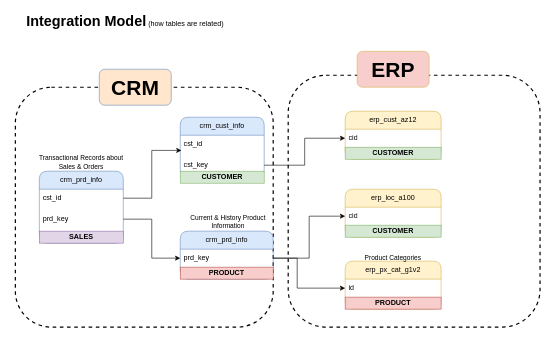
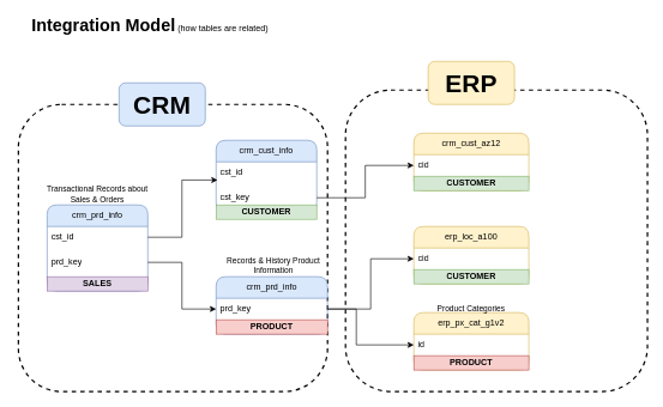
  <mxCell id="0" />
  <mxCell id="1" parent="0" />
  <mxCell id="2" value="" style="rounded=1;whiteSpace=wrap;html=1;fillColor=none;dashed=1;strokeWidth=2;" vertex="1" parent="1"><mxGeometry x="25" y="145" width="430" height="400" as="geometry" /></mxCell>
  <mxCell id="3" value="&lt;b&gt;&lt;font style=&quot;font-size: 24px;&quot;&gt;Integration Model&lt;/font&gt;&lt;/b&gt; (how tables are related)&amp;nbsp;" style="text;html=1;align=center;verticalAlign=middle;whiteSpace=wrap;rounded=0;" vertex="1" parent="1"><mxGeometry x="20" y="20" width="380" height="30" as="geometry" /></mxCell>
  <mxCell id="4" value="crm_cust_info" style="swimlane;fontStyle=0;childLayout=stackLayout;horizontal=1;startSize=30;horizontalStack=0;resizeParent=1;resizeParentMax=0;resizeLast=0;collapsible=1;marginBottom=0;whiteSpace=wrap;html=1;fillColor=#dae8fc;strokeColor=#6c8ebf;rounded=1;" vertex="1" parent="1"><mxGeometry x="300" y="195" width="140" height="100" as="geometry" /></mxCell>
  <mxCell id="5" value="cst_id" style="text;strokeColor=none;fillColor=none;align=left;verticalAlign=middle;spacingLeft=4;spacingRight=4;overflow=hidden;points=[[0,0.5],[1,0.5]];portConstraint=eastwest;rotatable=0;whiteSpace=wrap;html=1;" vertex="1" parent="4"><mxGeometry y="30" width="140" height="30" as="geometry" /></mxCell>
  <mxCell id="6" value="cst_key" style="text;strokeColor=none;fillColor=none;align=left;verticalAlign=middle;spacingLeft=4;spacingRight=4;overflow=hidden;points=[[0,0.5],[1,0.5]];portConstraint=eastwest;rotatable=0;whiteSpace=wrap;html=1;" vertex="1" parent="4"><mxGeometry y="60" width="140" height="40" as="geometry" /></mxCell>
  <mxCell id="7" value="crm_prd_info" style="swimlane;fontStyle=0;childLayout=stackLayout;horizontal=1;startSize=30;horizontalStack=0;resizeParent=1;resizeParentMax=0;resizeLast=0;collapsible=1;marginBottom=0;whiteSpace=wrap;html=1;fillColor=#dae8fc;strokeColor=#6c8ebf;rounded=1;" vertex="1" parent="1"><mxGeometry x="300" y="385" width="155" height="80" as="geometry" /></mxCell>
  <mxCell id="8" value="prd_key" style="text;strokeColor=none;fillColor=none;align=left;verticalAlign=middle;spacingLeft=4;spacingRight=4;overflow=hidden;points=[[0,0.5],[1,0.5]];portConstraint=eastwest;rotatable=0;whiteSpace=wrap;html=1;rounded=0;" vertex="1" parent="7"><mxGeometry y="30" width="155" height="30" as="geometry" /></mxCell>
  <mxCell id="9" value="PRODUCT" style="text;html=1;strokeColor=#b85450;fillColor=#f8cecc;align=center;verticalAlign=middle;whiteSpace=wrap;overflow=hidden;fontStyle=1" vertex="1" parent="7"><mxGeometry y="60" width="155" height="20" as="geometry" /></mxCell>
- <mxCell id="10" value="Current &amp;amp; History Product Information" style="text;html=1;align=center;verticalAlign=middle;whiteSpace=wrap;rounded=0;fontSize=11;" vertex="1" parent="1"><mxGeometry x="295" y="355" width="170" height="30" as="geometry" /></mxCell>
+ <mxCell id="10" value="Records &amp;amp; History Product Information" style="text;html=1;align=center;verticalAlign=middle;whiteSpace=wrap;rounded=0;fontSize=11;" vertex="1" parent="1"><mxGeometry x="295" y="355" width="170" height="30" as="geometry" /></mxCell>
  <mxCell id="11" value="crm_prd_info" style="swimlane;fontStyle=0;childLayout=stackLayout;horizontal=1;startSize=30;horizontalStack=0;resizeParent=1;resizeParentMax=0;resizeLast=0;collapsible=1;marginBottom=0;whiteSpace=wrap;html=1;fillColor=#dae8fc;strokeColor=#6c8ebf;rounded=1;" vertex="1" parent="1"><mxGeometry x="65" y="285" width="140" height="120" as="geometry" /></mxCell>
  <mxCell id="12" value="cst_id" style="text;strokeColor=none;fillColor=none;align=left;verticalAlign=middle;spacingLeft=4;spacingRight=4;overflow=hidden;points=[[0,0.5],[1,0.5]];portConstraint=eastwest;rotatable=0;whiteSpace=wrap;html=1;" vertex="1" parent="11"><mxGeometry y="30" width="140" height="30" as="geometry" /></mxCell>
  <mxCell id="13" value="prd_key" style="text;strokeColor=none;fillColor=none;align=left;verticalAlign=middle;spacingLeft=4;spacingRight=4;overflow=hidden;points=[[0,0.5],[1,0.5]];portConstraint=eastwest;rotatable=0;whiteSpace=wrap;html=1;" vertex="1" parent="11"><mxGeometry y="60" width="140" height="40" as="geometry" /></mxCell>
  <mxCell id="14" value="SALES" style="text;html=1;strokeColor=#9673a6;fillColor=#e1d5e7;align=center;verticalAlign=middle;whiteSpace=wrap;overflow=hidden;fontStyle=1" vertex="1" parent="11"><mxGeometry y="100" width="140" height="20" as="geometry" /></mxCell>
  <mxCell id="15" value="Transactional Records about Sales &amp;amp; Orders" style="text;html=1;align=center;verticalAlign=middle;whiteSpace=wrap;rounded=0;fontSize=11;" vertex="1" parent="1"><mxGeometry x="60" y="245" width="150" height="50" as="geometry" /></mxCell>
  <mxCell id="16" style="edgeStyle=orthogonalEdgeStyle;rounded=0;orthogonalLoop=1;jettySize=auto;html=1;entryX=0.014;entryY=0.844;entryDx=0;entryDy=0;entryPerimeter=0;" edge="1" parent="1" source="12" target="5"><mxGeometry relative="1" as="geometry" /></mxCell>
  <mxCell id="17" style="edgeStyle=orthogonalEdgeStyle;rounded=0;orthogonalLoop=1;jettySize=auto;html=1;" edge="1" parent="1" source="13" target="8"><mxGeometry relative="1" as="geometry" /></mxCell>
- <mxCell id="18" value="erp_cust_az12" style="swimlane;fontStyle=0;childLayout=stackLayout;horizontal=1;startSize=30;horizontalStack=0;resizeParent=1;resizeParentMax=0;resizeLast=0;collapsible=1;marginBottom=0;whiteSpace=wrap;html=1;fillColor=#fff2cc;strokeColor=#d6b656;rounded=1;" vertex="1" parent="1"><mxGeometry x="575" y="185" width="160" height="80" as="geometry" /></mxCell>
+ <mxCell id="18" value="crm_cust_az12" style="swimlane;fontStyle=0;childLayout=stackLayout;horizontal=1;startSize=30;horizontalStack=0;resizeParent=1;resizeParentMax=0;resizeLast=0;collapsible=1;marginBottom=0;whiteSpace=wrap;html=1;fillColor=#fff2cc;strokeColor=#d6b656;rounded=1;" vertex="1" parent="1"><mxGeometry x="575" y="185" width="160" height="80" as="geometry" /></mxCell>
  <mxCell id="19" value="cid" style="text;strokeColor=none;fillColor=none;align=left;verticalAlign=middle;spacingLeft=4;spacingRight=4;overflow=hidden;points=[[0,0.5],[1,0.5]];portConstraint=eastwest;rotatable=0;whiteSpace=wrap;html=1;" vertex="1" parent="18"><mxGeometry y="30" width="160" height="30" as="geometry" /></mxCell>
  <mxCell id="20" value="CUSTOMER" style="text;html=1;strokeColor=#82b366;fillColor=#d5e8d4;align=center;verticalAlign=middle;whiteSpace=wrap;overflow=hidden;fontStyle=1" vertex="1" parent="18"><mxGeometry y="60" width="160" height="20" as="geometry" /></mxCell>
  <mxCell id="21" style="edgeStyle=orthogonalEdgeStyle;rounded=0;orthogonalLoop=1;jettySize=auto;html=1;entryX=0;entryY=0.5;entryDx=0;entryDy=0;" edge="1" parent="1" source="6" target="19"><mxGeometry relative="1" as="geometry" /></mxCell>
  <mxCell id="22" value="erp_px_cat_g1v2" style="swimlane;fontStyle=0;childLayout=stackLayout;horizontal=1;startSize=30;horizontalStack=0;resizeParent=1;resizeParentMax=0;resizeLast=0;collapsible=1;marginBottom=0;whiteSpace=wrap;html=1;fillColor=#fff2cc;strokeColor=#d6b656;rounded=1;" vertex="1" parent="1"><mxGeometry x="575" y="435" width="160" height="80" as="geometry"><mxRectangle x="560" y="400" width="130" height="30" as="alternateBounds" /></mxGeometry></mxCell>
  <mxCell id="23" value="id" style="text;strokeColor=none;fillColor=none;align=left;verticalAlign=middle;spacingLeft=4;spacingRight=4;overflow=hidden;points=[[0,0.5],[1,0.5]];portConstraint=eastwest;rotatable=0;whiteSpace=wrap;html=1;" vertex="1" parent="22"><mxGeometry y="30" width="160" height="30" as="geometry" /></mxCell>
  <mxCell id="24" value="PRODUCT" style="text;html=1;strokeColor=#b85450;fillColor=#f8cecc;align=center;verticalAlign=middle;whiteSpace=wrap;overflow=hidden;fontStyle=1" vertex="1" parent="22"><mxGeometry y="60" width="160" height="20" as="geometry" /></mxCell>
  <mxCell id="25" value="Product Categories" style="text;html=1;align=center;verticalAlign=middle;whiteSpace=wrap;rounded=0;fontSize=11;" vertex="1" parent="1"><mxGeometry x="550" y="415" width="210" height="30" as="geometry" /></mxCell>
  <mxCell id="26" value="erp_loc_a100" style="swimlane;fontStyle=0;childLayout=stackLayout;horizontal=1;startSize=30;horizontalStack=0;resizeParent=1;resizeParentMax=0;resizeLast=0;collapsible=1;marginBottom=0;whiteSpace=wrap;html=1;fillColor=#fff2cc;strokeColor=#d6b656;rounded=1;" vertex="1" parent="1"><mxGeometry x="575" y="315" width="160" height="80" as="geometry" /></mxCell>
  <mxCell id="27" value="cid" style="text;strokeColor=none;fillColor=none;align=left;verticalAlign=middle;spacingLeft=4;spacingRight=4;overflow=hidden;points=[[0,0.5],[1,0.5]];portConstraint=eastwest;rotatable=0;whiteSpace=wrap;html=1;" vertex="1" parent="26"><mxGeometry y="30" width="160" height="30" as="geometry" /></mxCell>
  <mxCell id="28" value="CUSTOMER" style="text;html=1;strokeColor=#82b366;fillColor=#d5e8d4;align=center;verticalAlign=middle;whiteSpace=wrap;overflow=hidden;fontStyle=1" vertex="1" parent="26"><mxGeometry y="60" width="160" height="20" as="geometry" /></mxCell>
- <mxCell id="29" value="&lt;font style=&quot;font-size: 35px;&quot;&gt;&lt;b&gt;CRM&lt;/b&gt;&lt;/font&gt;" style="rounded=1;whiteSpace=wrap;html=1;fillColor=#ffe6cc;strokeColor=#6c8ebf;" vertex="1" parent="1"><mxGeometry x="165" y="115" width="120" height="60" as="geometry" /></mxCell>
+ <mxCell id="29" value="&lt;font style=&quot;font-size: 35px;&quot;&gt;&lt;b&gt;CRM&lt;/b&gt;&lt;/font&gt;" style="rounded=1;whiteSpace=wrap;html=1;fillColor=#dae8fc;strokeColor=#6c8ebf;" vertex="1" parent="1"><mxGeometry x="165" y="115" width="120" height="60" as="geometry" /></mxCell>
  <mxCell id="30" style="edgeStyle=orthogonalEdgeStyle;rounded=0;orthogonalLoop=1;jettySize=auto;html=1;entryX=0;entryY=0.5;entryDx=0;entryDy=0;" edge="1" parent="1" source="8" target="23"><mxGeometry relative="1" as="geometry"><Array as="points"><mxPoint x="495" y="430" /><mxPoint x="495" y="480" /></Array></mxGeometry></mxCell>
  <mxCell id="31" style="edgeStyle=orthogonalEdgeStyle;rounded=0;orthogonalLoop=1;jettySize=auto;html=1;entryX=0;entryY=0.5;entryDx=0;entryDy=0;" edge="1" parent="1" source="8" target="27"><mxGeometry relative="1" as="geometry" /></mxCell>
  <mxCell id="32" value="" style="rounded=1;whiteSpace=wrap;html=1;fillColor=none;dashed=1;strokeWidth=2;" vertex="1" parent="1"><mxGeometry x="480" y="125" width="420" height="420" as="geometry" /></mxCell>
- <mxCell id="33" value="&lt;font style=&quot;font-size: 35px;&quot;&gt;&lt;b&gt;ERP&lt;/b&gt;&lt;/font&gt;" style="rounded=1;whiteSpace=wrap;html=1;fillColor=#f8cecc;strokeColor=#d6b656;" vertex="1" parent="1"><mxGeometry x="595" y="85" width="120" height="60" as="geometry" /></mxCell>
+ <mxCell id="33" value="&lt;font style=&quot;font-size: 35px;&quot;&gt;&lt;b&gt;ERP&lt;/b&gt;&lt;/font&gt;" style="rounded=1;whiteSpace=wrap;html=1;fillColor=#fff2cc;strokeColor=#d6b656;" vertex="1" parent="1"><mxGeometry x="595" y="85" width="120" height="60" as="geometry" /></mxCell>
  <mxCell id="34" value="CUSTOMER" style="text;html=1;strokeColor=#82b366;fillColor=#d5e8d4;align=center;verticalAlign=middle;whiteSpace=wrap;overflow=hidden;fontStyle=1" vertex="1" parent="1"><mxGeometry x="300" y="285" width="140" height="20" as="geometry" /></mxCell>
